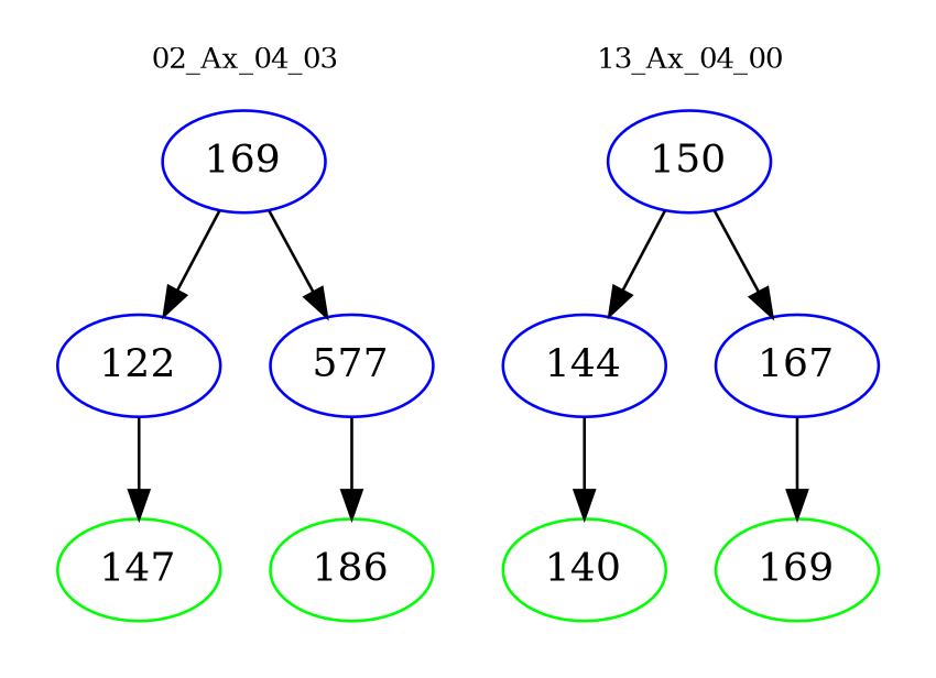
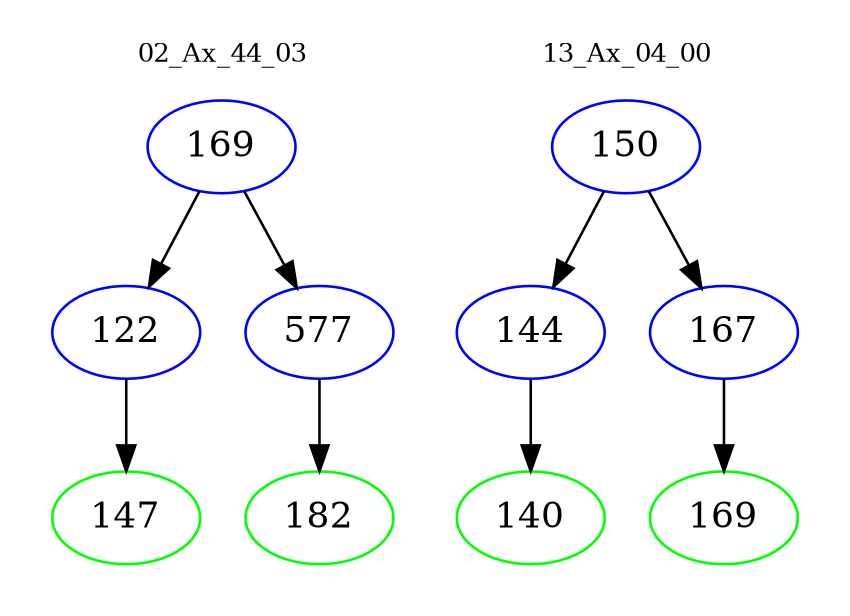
  digraph {
    node [color=blue]
    edge [color=black]
    n1 [label=169]
    n2 [label=122]
    n3 [label=577]
    n4 [color=green label=147]
-   n5 [color=green label=186]
+   n5 [color=green label=182]
    n6 [label=150]
    n7 [label=144]
    n8 [label=167]
    n9 [color=green label=140]
    n10 [color=green label=169]
    subgraph cluster_1 {
      color=white
      fontsize=10
-     label="02_Ax_04_03"
+     label="02_Ax_44_03"
      n1
      n2
      n3
      n4
      n5
    }
    subgraph cluster_2 {
      color=white
      fontsize=10
      label="13_Ax_04_00"
      n6
      n7
      n8
      n9
      n10
    }
    n1 -> n2
    n1 -> n3
    n2 -> n4
    n3 -> n5
    n6 -> n7
    n6 -> n8
    n7 -> n9
    n8 -> n10
  }
